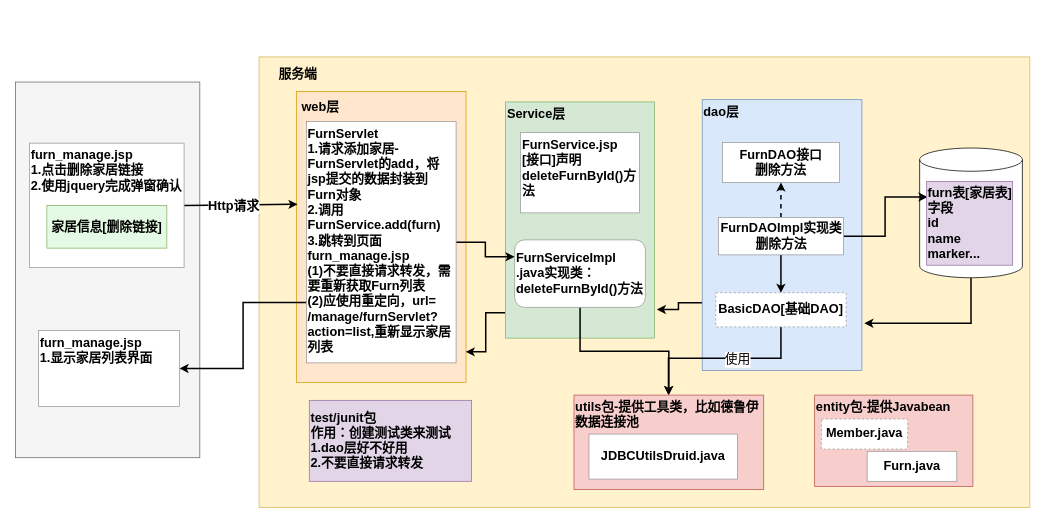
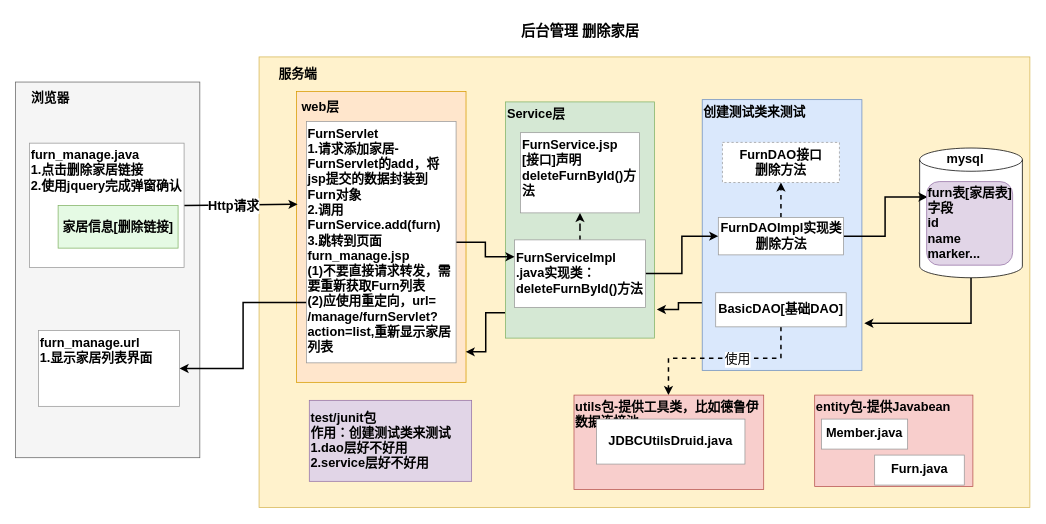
  <mxCell id="0" />
  <mxCell id="1" parent="0" />
+ <mxCell id="2" value="&lt;span style=&quot;font-size: 19px;&quot;&gt;后台管理 删除家居&lt;/span&gt;" style="text;html=1;strokeColor=none;fillColor=none;align=center;verticalAlign=middle;whiteSpace=wrap;rounded=0;fontSize=18;fontStyle=1" parent="1" vertex="1"><mxGeometry x="624.5" y="20" width="297" height="44" as="geometry" /></mxCell>
  <mxCell id="3" value="" style="rounded=0;whiteSpace=wrap;html=1;fontSize=18;fillColor=#f5f5f5;strokeColor=#666666;fontStyle=1;fontColor=#333333;" parent="1" vertex="1"><mxGeometry x="20" y="108.5" width="246" height="501" as="geometry" /></mxCell>
+ <mxCell id="4" value="浏览器" style="text;html=1;strokeColor=none;fillColor=none;align=center;verticalAlign=middle;whiteSpace=wrap;rounded=0;fontSize=17;fontStyle=1" parent="1" vertex="1"><mxGeometry x="37" y="116" width="60" height="30" as="geometry" /></mxCell>
  <mxCell id="5" value="" style="rounded=0;whiteSpace=wrap;html=1;fontSize=17;fillColor=#fff2cc;strokeColor=#d6b656;fontStyle=1" parent="1" vertex="1"><mxGeometry x="345" y="75" width="1028" height="601" as="geometry" /></mxCell>
  <mxCell id="6" value="服务端" style="text;html=1;strokeColor=none;fillColor=none;align=center;verticalAlign=middle;whiteSpace=wrap;rounded=0;fontSize=17;fontStyle=1" parent="1" vertex="1"><mxGeometry x="367" y="83" width="60" height="30" as="geometry" /></mxCell>
  <mxCell id="7" value="" style="text;html=1;strokeColor=#d79b00;fillColor=#ffe6cc;align=left;verticalAlign=top;whiteSpace=wrap;rounded=0;fontSize=17;fontStyle=1" parent="1" vertex="1"><mxGeometry x="395" y="121" width="226" height="388" as="geometry" /></mxCell>
  <mxCell id="8" style="rounded=0;orthogonalLoop=1;jettySize=auto;html=1;entryX=0.006;entryY=0.388;entryDx=0;entryDy=0;fontSize=17;strokeWidth=2;fontStyle=1;exitX=1;exitY=0.5;exitDx=0;exitDy=0;entryPerimeter=0;" parent="1" source="16" target="7" edge="1"><mxGeometry relative="1" as="geometry"><mxPoint x="233.25" y="231.5" as="sourcePoint" /><mxPoint x="422.5" y="194" as="targetPoint" /></mxGeometry></mxCell>
  <mxCell id="9" value="Http请求" style="edgeLabel;html=1;align=center;verticalAlign=middle;resizable=0;points=[];fontSize=17;fontStyle=1" parent="8" vertex="1" connectable="0"><mxGeometry x="-0.246" y="2" relative="1" as="geometry"><mxPoint x="9" y="3" as="offset" /></mxGeometry></mxCell>
  <mxCell id="10" style="edgeStyle=orthogonalEdgeStyle;rounded=0;orthogonalLoop=1;jettySize=auto;html=1;exitX=-0.001;exitY=0.893;exitDx=0;exitDy=0;entryX=0.998;entryY=0.895;entryDx=0;entryDy=0;entryPerimeter=0;fontSize=17;strokeColor=default;strokeWidth=2;exitPerimeter=0;" parent="1" source="11" target="7" edge="1"><mxGeometry relative="1" as="geometry" /></mxCell>
  <mxCell id="11" value="Service层" style="text;html=1;strokeColor=#82b366;fillColor=#d5e8d4;align=left;verticalAlign=top;whiteSpace=wrap;rounded=0;fontSize=17;fontStyle=1" parent="1" vertex="1"><mxGeometry x="673.5" y="135" width="199" height="315" as="geometry" /></mxCell>
  <mxCell id="12" style="edgeStyle=orthogonalEdgeStyle;rounded=0;orthogonalLoop=1;jettySize=auto;html=1;exitX=0;exitY=0.75;exitDx=0;exitDy=0;entryX=1.015;entryY=0.879;entryDx=0;entryDy=0;entryPerimeter=0;fontSize=17;strokeWidth=2;" parent="1" source="13" target="11" edge="1"><mxGeometry relative="1" as="geometry" /></mxCell>
- <mxCell id="13" value="dao层" style="text;html=1;strokeColor=#6c8ebf;fillColor=#dae8fc;align=left;verticalAlign=top;whiteSpace=wrap;rounded=0;fontSize=17;fontStyle=1" parent="1" vertex="1"><mxGeometry x="936" y="132" width="213" height="361" as="geometry" /></mxCell>
+ <mxCell id="13" value="创建测试类来测试" style="text;html=1;strokeColor=#6c8ebf;fillColor=#dae8fc;align=left;verticalAlign=top;whiteSpace=wrap;rounded=0;fontSize=17;fontStyle=1" parent="1" vertex="1"><mxGeometry x="936" y="132" width="213" height="361" as="geometry" /></mxCell>
  <mxCell id="14" style="edgeStyle=orthogonalEdgeStyle;rounded=0;orthogonalLoop=1;jettySize=auto;html=1;exitX=0.5;exitY=1;exitDx=0;exitDy=0;exitPerimeter=0;entryX=1.015;entryY=0.826;entryDx=0;entryDy=0;entryPerimeter=0;fontSize=17;strokeWidth=2;" parent="1" source="15" target="13" edge="1"><mxGeometry relative="1" as="geometry" /></mxCell>
  <mxCell id="15" value="" style="shape=cylinder3;whiteSpace=wrap;html=1;boundedLbl=1;backgroundOutline=1;size=15.49;fontSize=17;fontStyle=1" parent="1" vertex="1"><mxGeometry x="1226" y="196.5" width="137" height="173" as="geometry" /></mxCell>
- <mxCell id="16" value="furn_manage.jsp&lt;br&gt;1.点击删除家居链接&lt;br&gt;2.使用jquery完成弹窗确认" style="rounded=0;whiteSpace=wrap;html=1;fontSize=17;fontStyle=1;align=left;verticalAlign=top;strokeColor=#999999;" parent="1" vertex="1"><mxGeometry x="39" y="190" width="206" height="166" as="geometry" /></mxCell>
+ <mxCell id="16" value="furn_manage.java&lt;br&gt;1.点击删除家居链接&lt;br&gt;2.使用jquery完成弹窗确认" style="rounded=0;whiteSpace=wrap;html=1;fontSize=17;fontStyle=1;align=left;verticalAlign=top;strokeColor=#999999;" parent="1" vertex="1"><mxGeometry x="39" y="190" width="206" height="166" as="geometry" /></mxCell>
  <mxCell id="17" value="web层" style="text;html=1;strokeColor=none;fillColor=none;align=left;verticalAlign=top;whiteSpace=wrap;rounded=0;fontSize=17;fontStyle=1" parent="1" vertex="1"><mxGeometry x="400" y="126" width="60" height="30" as="geometry" /></mxCell>
  <mxCell id="18" value="FurnService.jsp&lt;br&gt;[接口]声明deleteFurnById()方法" style="rounded=0;whiteSpace=wrap;html=1;labelBorderColor=none;fontSize=17;strokeColor=#999999;fontStyle=1;align=left;verticalAlign=top;" parent="1" vertex="1"><mxGeometry x="693.5" y="176" width="159" height="107" as="geometry" /></mxCell>
- <mxCell id="20" style="edgeStyle=orthogonalEdgeStyle;rounded=0;orthogonalLoop=1;jettySize=auto;html=1;fontSize=17;strokeWidth=2;" parent="1" source="21" target="30" edge="1"><mxGeometry relative="1" as="geometry" /></mxCell>
- <mxCell id="21" value="FurnServiceImpl&lt;br&gt;.java实现类：&lt;br&gt;deleteFurnById()方法" style="whiteSpace=wrap;html=1;labelBorderColor=none;fontSize=17;strokeColor=#999999;align=left;fontStyle=1;verticalAlign=middle;rounded=1;" parent="1" vertex="1"><mxGeometry x="685.75" y="319" width="174.5" height="90" as="geometry" /></mxCell>
- <mxCell id="22" value="FurnDAO接口&lt;br&gt;删除方法" style="rounded=0;whiteSpace=wrap;html=1;labelBorderColor=none;fontSize=17;strokeColor=#999999;fontStyle=1;align=center;verticalAlign=middle;" parent="1" vertex="1"><mxGeometry x="963" y="189" width="156" height="53.5" as="geometry" /></mxCell>
+ <mxCell id="19" style="edgeStyle=orthogonalEdgeStyle;rounded=0;orthogonalLoop=1;jettySize=auto;html=1;exitX=0.5;exitY=0;exitDx=0;exitDy=0;fontSize=17;dashed=1;strokeWidth=2;" parent="1" source="21" target="18" edge="1"><mxGeometry relative="1" as="geometry" /></mxCell>
+ <mxCell id="20" style="edgeStyle=orthogonalEdgeStyle;rounded=0;orthogonalLoop=1;jettySize=auto;html=1;entryX=0;entryY=0.5;entryDx=0;entryDy=0;fontSize=17;strokeWidth=2;" parent="1" source="21" target="26" edge="1"><mxGeometry relative="1" as="geometry" /></mxCell>
+ <mxCell id="21" value="FurnServiceImpl&lt;br&gt;.java实现类：&lt;br&gt;deleteFurnById()方法" style="rounded=0;whiteSpace=wrap;html=1;labelBorderColor=none;fontSize=17;strokeColor=#999999;align=left;fontStyle=1;verticalAlign=middle;" parent="1" vertex="1"><mxGeometry x="685.75" y="319" width="174.5" height="90" as="geometry" /></mxCell>
+ <mxCell id="22" value="FurnDAO接口&lt;br&gt;删除方法" style="rounded=0;whiteSpace=wrap;html=1;labelBorderColor=none;fontSize=17;strokeColor=#999999;fontStyle=1;align=center;verticalAlign=middle;dashed=1;" parent="1" vertex="1"><mxGeometry x="963" y="189" width="156" height="53.5" as="geometry" /></mxCell>
  <mxCell id="23" style="edgeStyle=orthogonalEdgeStyle;rounded=0;orthogonalLoop=1;jettySize=auto;html=1;exitX=0.5;exitY=0;exitDx=0;exitDy=0;entryX=0.5;entryY=1;entryDx=0;entryDy=0;dashed=1;fontSize=17;strokeWidth=2;" parent="1" source="26" target="22" edge="1"><mxGeometry relative="1" as="geometry" /></mxCell>
- <mxCell id="24" style="edgeStyle=orthogonalEdgeStyle;rounded=0;orthogonalLoop=1;jettySize=auto;html=1;exitX=0.5;exitY=1;exitDx=0;exitDy=0;entryX=0.5;entryY=0;entryDx=0;entryDy=0;fontSize=17;strokeWidth=2;" parent="1" source="26" target="29" edge="1"><mxGeometry relative="1" as="geometry" /></mxCell>
  <mxCell id="25" style="edgeStyle=orthogonalEdgeStyle;rounded=0;orthogonalLoop=1;jettySize=auto;html=1;exitX=1;exitY=0.5;exitDx=0;exitDy=0;entryX=0.01;entryY=0.184;entryDx=0;entryDy=0;entryPerimeter=0;fontSize=17;strokeWidth=2;" parent="1" source="26" target="34" edge="1"><mxGeometry relative="1" as="geometry" /></mxCell>
  <mxCell id="26" value="FurnDAOImpl实现类&lt;br&gt;删除方法" style="rounded=0;whiteSpace=wrap;html=1;labelBorderColor=none;fontSize=17;strokeColor=#999999;fontStyle=1;align=center;verticalAlign=middle;" parent="1" vertex="1"><mxGeometry x="957.5" y="289" width="167" height="50" as="geometry" /></mxCell>
- <mxCell id="27" style="edgeStyle=orthogonalEdgeStyle;rounded=0;orthogonalLoop=1;jettySize=auto;html=1;exitX=0.5;exitY=1;exitDx=0;exitDy=0;fontSize=17;strokeWidth=2;dashed=0;" parent="1" source="29" target="30" edge="1"><mxGeometry relative="1" as="geometry"><Array as="points"><mxPoint x="1041" y="477" /><mxPoint x="891" y="477" /></Array></mxGeometry></mxCell>
+ <mxCell id="27" style="edgeStyle=orthogonalEdgeStyle;rounded=0;orthogonalLoop=1;jettySize=auto;html=1;exitX=0.5;exitY=1;exitDx=0;exitDy=0;fontSize=17;strokeWidth=2;dashed=1;" parent="1" source="29" target="30" edge="1"><mxGeometry relative="1" as="geometry"><Array as="points"><mxPoint x="1041" y="477" /><mxPoint x="891" y="477" /></Array></mxGeometry></mxCell>
  <mxCell id="28" value="使用" style="edgeLabel;html=1;align=center;verticalAlign=middle;resizable=0;points=[];fontSize=17;" parent="27" vertex="1" connectable="0"><mxGeometry x="-0.163" y="1" relative="1" as="geometry"><mxPoint as="offset" /></mxGeometry></mxCell>
- <mxCell id="29" value="BasicDAO[基础DAO]" style="rounded=0;whiteSpace=wrap;html=1;labelBorderColor=none;fontSize=17;strokeColor=#999999;align=center;fontStyle=1;verticalAlign=middle;dashed=1;" parent="1" vertex="1"><mxGeometry x="954" y="389.5" width="174" height="45.5" as="geometry" /></mxCell>
+ <mxCell id="29" value="BasicDAO[基础DAO]" style="rounded=0;whiteSpace=wrap;html=1;labelBorderColor=none;fontSize=17;strokeColor=#999999;align=center;fontStyle=1;verticalAlign=middle;" parent="1" vertex="1"><mxGeometry x="954" y="389.5" width="174" height="45.5" as="geometry" /></mxCell>
  <mxCell id="30" value="utils包-提供工具类，比如德鲁伊数据连接池" style="rounded=0;whiteSpace=wrap;html=1;labelBorderColor=none;fontSize=17;strokeColor=#b85450;align=left;fontStyle=1;verticalAlign=top;fillColor=#f8cecc;" parent="1" vertex="1"><mxGeometry x="765" y="526" width="253" height="126" as="geometry" /></mxCell>
- <mxCell id="31" value="JDBCUtilsDruid.java" style="rounded=0;whiteSpace=wrap;html=1;labelBorderColor=none;fontSize=17;strokeColor=#999999;fontStyle=1" parent="1" vertex="1"><mxGeometry x="785" y="578" width="198" height="60" as="geometry" /></mxCell>
- <mxCell id="32" value="test/junit包&lt;br&gt;作用：创建测试类来测试&lt;br&gt;1.dao层好不好用&lt;br&gt;2.不要直接请求转发" style="rounded=0;whiteSpace=wrap;html=1;labelBorderColor=none;fontSize=17;strokeColor=#9673a6;align=left;fontStyle=1;fillColor=#e1d5e7;" parent="1" vertex="1"><mxGeometry x="412" y="533" width="216.5" height="108" as="geometry" /></mxCell>
- <mxCell id="34" value="furn表[家居表]&lt;br&gt;字段&lt;br&gt;id&lt;br&gt;name&lt;br&gt;marker..." style="rounded=0;whiteSpace=wrap;html=1;labelBorderColor=none;fontSize=17;strokeColor=#9673a6;fillColor=#e1d5e7;fontStyle=1;align=left;" parent="1" vertex="1"><mxGeometry x="1235.31" y="241.25" width="114.69" height="111.5" as="geometry" /></mxCell>
+ <mxCell id="31" value="JDBCUtilsDruid.java" style="rounded=0;whiteSpace=wrap;html=1;labelBorderColor=none;fontSize=17;strokeColor=#999999;fontStyle=1" parent="1" vertex="1"><mxGeometry x="795" y="558" width="198" height="60" as="geometry" /></mxCell>
+ <mxCell id="32" value="test/junit包&lt;br&gt;作用：创建测试类来测试&lt;br&gt;1.dao层好不好用&lt;br&gt;2.service层好不好用" style="rounded=0;whiteSpace=wrap;html=1;labelBorderColor=none;fontSize=17;strokeColor=#9673a6;align=left;fontStyle=1;fillColor=#e1d5e7;" parent="1" vertex="1"><mxGeometry x="412" y="533" width="216.5" height="108" as="geometry" /></mxCell>
+ <mxCell id="33" value="mysql" style="text;html=1;strokeColor=none;fillColor=none;align=center;verticalAlign=middle;whiteSpace=wrap;rounded=0;labelBorderColor=none;fontSize=17;fontStyle=1" parent="1" vertex="1"><mxGeometry x="1256.5" y="196.5" width="60" height="30" as="geometry" /></mxCell>
+ <mxCell id="34" value="furn表[家居表]&lt;br&gt;字段&lt;br&gt;id&lt;br&gt;name&lt;br&gt;marker..." style="whiteSpace=wrap;html=1;labelBorderColor=none;fontSize=17;strokeColor=#9673a6;fillColor=#e1d5e7;fontStyle=1;align=left;rounded=1;" parent="1" vertex="1"><mxGeometry x="1235.31" y="241.25" width="114.69" height="111.5" as="geometry" /></mxCell>
  <mxCell id="35" value="entity包-提供Javabean" style="rounded=0;whiteSpace=wrap;html=1;labelBorderColor=none;fontSize=17;strokeColor=#b85450;align=left;fontStyle=1;verticalAlign=top;fillColor=#f8cecc;" parent="1" vertex="1"><mxGeometry x="1086" y="526" width="211" height="122" as="geometry" /></mxCell>
- <mxCell id="36" value="Member.java" style="rounded=0;whiteSpace=wrap;html=1;labelBorderColor=none;fontSize=17;strokeColor=#999999;fontStyle=1;dashed=1;" parent="1" vertex="1"><mxGeometry x="1095" y="558" width="115" height="40" as="geometry" /></mxCell>
- <mxCell id="37" value="&lt;span style=&quot;font-size: 17px;&quot;&gt;家居信息[删除链接]&lt;br&gt;&lt;/span&gt;" style="rounded=0;whiteSpace=wrap;html=1;fontStyle=1;fillColor=#E5FAE4;strokeColor=#82b366;" parent="1" vertex="1"><mxGeometry x="62" y="273" width="160" height="57" as="geometry" /></mxCell>
- <mxCell id="38" value="furn_manage.jsp&lt;br&gt;1.显示家居列表界面" style="rounded=0;whiteSpace=wrap;html=1;fontSize=17;fontStyle=1;align=left;verticalAlign=top;strokeColor=#999999;" parent="1" vertex="1"><mxGeometry x="51" y="440" width="188" height="101" as="geometry" /></mxCell>
+ <mxCell id="36" value="Member.java" style="rounded=0;whiteSpace=wrap;html=1;labelBorderColor=none;fontSize=17;strokeColor=#999999;fontStyle=1" parent="1" vertex="1"><mxGeometry x="1095" y="558" width="115" height="40" as="geometry" /></mxCell>
+ <mxCell id="37" value="&lt;span style=&quot;font-size: 17px;&quot;&gt;家居信息[删除链接]&lt;br&gt;&lt;/span&gt;" style="rounded=0;whiteSpace=wrap;html=1;fontStyle=1;fillColor=#E5FAE4;strokeColor=#82b366;" parent="1" vertex="1"><mxGeometry x="77" y="273" width="160" height="57" as="geometry" /></mxCell>
+ <mxCell id="38" value="furn_manage.url&lt;br&gt;1.显示家居列表界面" style="rounded=0;whiteSpace=wrap;html=1;fontSize=17;fontStyle=1;align=left;verticalAlign=top;strokeColor=#999999;" parent="1" vertex="1"><mxGeometry x="51" y="440" width="188" height="101" as="geometry" /></mxCell>
  <mxCell id="39" style="edgeStyle=orthogonalEdgeStyle;rounded=0;orthogonalLoop=1;jettySize=auto;html=1;entryX=0;entryY=0.25;entryDx=0;entryDy=0;fontSize=17;strokeColor=default;strokeWidth=2;" parent="1" source="41" target="21" edge="1"><mxGeometry relative="1" as="geometry" /></mxCell>
  <mxCell id="40" style="edgeStyle=orthogonalEdgeStyle;rounded=0;orthogonalLoop=1;jettySize=auto;html=1;exitX=0;exitY=0.75;exitDx=0;exitDy=0;entryX=1;entryY=0.5;entryDx=0;entryDy=0;fontSize=17;strokeColor=default;strokeWidth=2;" parent="1" source="41" target="38" edge="1"><mxGeometry relative="1" as="geometry" /></mxCell>
  <mxCell id="41" value="FurnServlet&lt;br&gt;1.请求添加家居-FurnServlet的add，将jsp提交的数据封装到Furn对象&lt;br&gt;2.调用FurnService.add(furn)&lt;br&gt;3.跳转到页面furn_manage.jsp&lt;br&gt;(1)不要直接请求转发，需要重新获取Furn列表&lt;br&gt;(2)应使用重定向，url=&lt;br&gt;/manage/furnServlet?action=list,重新显示家居列表" style="rounded=0;whiteSpace=wrap;html=1;fontSize=17;align=left;verticalAlign=top;fontStyle=1;strokeColor=#999999;" parent="1" vertex="1"><mxGeometry x="408.25" y="161" width="199.5" height="322" as="geometry" /></mxCell>
- <mxCell id="42" value="Furn.java" style="rounded=0;whiteSpace=wrap;html=1;labelBorderColor=none;fontSize=17;strokeColor=#999999;fontStyle=1" parent="1" vertex="1"><mxGeometry x="1156" y="601" width="119.5" height="40" as="geometry" /></mxCell>
+ <mxCell id="42" value="Furn.java" style="rounded=0;whiteSpace=wrap;html=1;labelBorderColor=none;fontSize=17;strokeColor=#999999;fontStyle=1" parent="1" vertex="1"><mxGeometry x="1166" y="606" width="119.5" height="40" as="geometry" /></mxCell>
